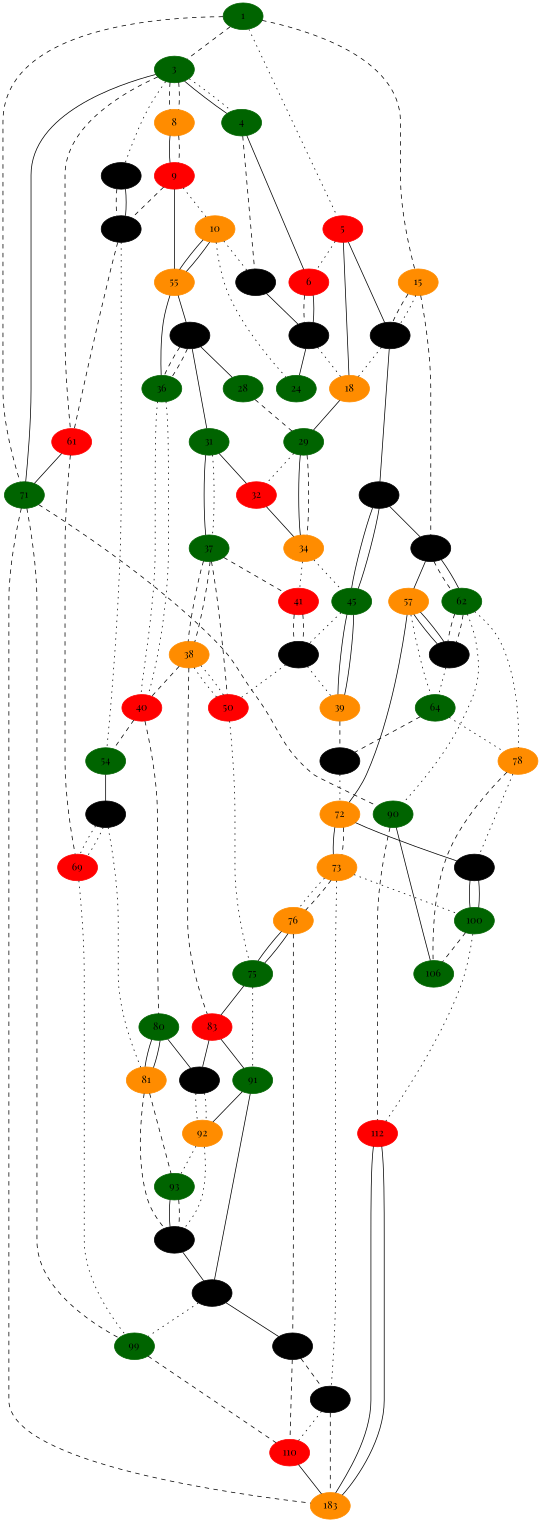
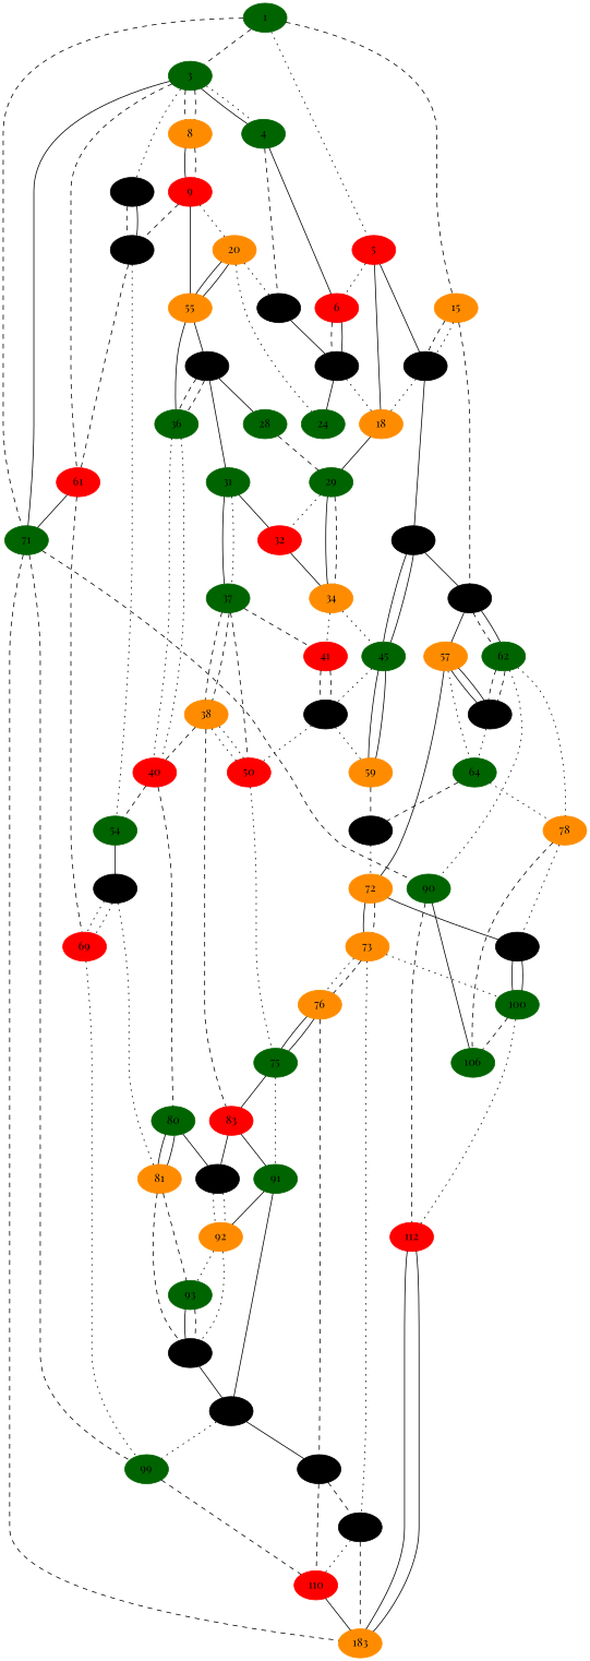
  graph {
    fontname="Playfair Display"
    node [color=darkgreen fontname="Playfair Display" style=filled]
    edge [fontname="Playfair Display" style=solid]
    1 [super="+2"]
    3 [super="+20"]
    5 [color=red super="+17"]
    15 [color=darkorange]
    71 [super="+89"]
    4 [super="+7"]
    8 [color=darkorange]
    21 [color=black]
    61 [color=red super="+70"]
    6 [color=red]
    16 [color=black super="+43"]
    18 [color=darkorange super="+19"]
    47 [color=black super="+48"]
    90 [super="+111"]
    99 [super="+109"]
    n16 [color=darkorange label=183 super="+114"]
    12 [color=black]
    9 [color=red super="+22"]
    23 [color=black super="+56"]
    69 [color=red]
    13 [color=black super="+14"]
    44 [color=black]
    29 [super="+30"]
    24
-   10 [color=darkorange super="+11"]
+   10 [color=darkorange super="+11" label=20]
    n26 [color=darkorange label=55 super="+33"]
    54 [super="+55"]
    26 [color=black super="+27"]
    36
    57 [color=darkorange super="+58"]
    62 [super="+86"]
    45 [super="+46"]
    32 [color=red]
    34 [color=darkorange super="+35"]
    68 [color=black super="+76"]
    28
    31
    40 [color=red super="+53"]
    37 [super="+42"]
    41 [color=red]
    38 [color=darkorange super="+39"]
    50 [color=red super="+52"]
    49 [color=black super="+51"]
-   59 [color=darkorange super="+60" label=39]
+   59 [color=darkorange super="+60"]
    80
    83 [color=red super="+84"]
    75 [super="+88"]
    91 [super="+94"]
    85 [color=black]
    81 [color=darkorange super="+82"]
    65 [color=black super="+66"]
    63 [color=black]
    64 [super="+67"]
    72 [color=darkorange super="+77"]
    78 [color=darkorange super="+87"]
    79 [color=black]
    106
    112 [color=red]
    73 [color=darkorange super="+102"]
    93
    96 [color=black super="+97"]
    110 [color=red super="+115"]
    n63 [color=darkorange label=76]
    100 [super="+101"]
    107 [color=black super="+108"]
    104 [color=black super="+105"]
    92 [color=darkorange super="+95"]
    98 [color=black super="+103"]
    1 -- 3 [style=dashed]
    1 -- 5 [style=dotted]
    1 -- 15 [style=dashed]
    1 -- 71 [style=dashed]
    3 -- 71
    3 -- 4
    3 -- 4 [style=dotted]
    3 -- 8 [style=dashed]
    3 -- 8 [style=dashed]
    3 -- 21 [style=dotted]
    3 -- 61 [style=dashed]
    5 -- 6 [style=dotted]
    5 -- 16
    5 -- 18
    15 -- 16 [style=dashed]
    15 -- 16 [style=dotted]
    15 -- 47 [style=dashed]
    71 -- 90 [style=dashed]
    71 -- 99 [style=dashed]
    71 -- n16 [style=dashed]
    4 -- 6
    4 -- 12 [style=dashed]
    8 -- 9
    8 -- 9 [style=dashed]
    21 -- 23 [style=dashed]
    21 -- 23
    61 -- 71
    61 -- 69 [style=dashed]
    6 -- 13 [style=dashed]
    6 -- 13
    16 -- 18 [style=dotted]
    16 -- 44
    18 -- 29
    47 -- 57
    47 -- 62 [style=dashed]
    47 -- 62
    90 -- 106
    90 -- 112 [style=dashed]
    99 -- 110 [style=dashed]
    12 -- 13
    9 -- 23 [style=dashed]
    9 -- 10 [style=dotted]
    9 -- n26
    23 -- 61 [style=dashed]
    23 -- 54 [style=dotted]
    69 -- 99 [style=dotted]
    13 -- 18 [style=dotted]
    13 -- 24
    44 -- 47
    44 -- 45
    44 -- 45
    29 -- 32 [style=dotted]
    29 -- 34
    29 -- 34 [style=dashed]
    10 -- 12 [style=dotted]
    10 -- 24 [style=dotted]
    10 -- n26
    10 -- n26
    n26 -- 26
    n26 -- 36
    54 -- 68 [weight=2]
    26 -- 36 [style=dashed]
    26 -- 36 [style=dashed]
    26 -- 28
    26 -- 31
    36 -- 40 [style=dotted]
    36 -- 40 [style=dotted]
    57 -- 63
    57 -- 63
    57 -- 64 [style=dotted]
    57 -- 72
    62 -- 90 [style=dotted]
    62 -- 63 [style=dashed]
    62 -- 63 [style=dashed]
    62 -- 78 [style=dotted]
    45 -- 49 [style=dotted]
    45 -- 59
    45 -- 59
    32 -- 34
    34 -- 45 [style=dotted]
    34 -- 41 [style=dotted]
    68 -- 69 [style=dotted]
    68 -- 69 [style=dotted]
    68 -- 81 [style=dotted]
    28 -- 29 [style=dashed]
    31 -- 32
    31 -- 37
    31 -- 37 [style=dotted]
    40 -- 54 [style=dashed]
    40 -- 80 [style=dashed]
    37 -- 41 [style=dashed]
    37 -- 38 [style=dashed]
    37 -- 38 [style=dashed]
    37 -- 50 [style=dashed]
    41 -- 49 [style=dashed]
    41 -- 49 [style=dashed]
    38 -- 40 [style=dashed]
    38 -- 50 [style=dotted]
    38 -- 50 [style=dotted]
    38 -- 83 [style=dashed]
    50 -- 75 [style=dotted]
    49 -- 50 [style=dotted]
    49 -- 59 [style=dotted]
    59 -- 65 [style=dashed]
    80 -- 85
    80 -- 81
    80 -- 81
    83 -- 91
    83 -- 85
    75 -- 83
    75 -- 91 [style=dotted]
    91 -- 92
    91 -- 98
    85 -- 92 [style=dotted]
    85 -- 92 [style=dotted]
    81 -- 93 [style=dashed]
    81 -- 96 [style=dashed]
    65 -- 72 [style=dotted weight=2]
    63 -- 64 [style=dotted]
    64 -- 65 [style=dashed]
    64 -- 78 [style=dotted]
    72 -- 79
    72 -- 73
    72 -- 73 [style=dashed]
    78 -- 79 [style=dotted]
    78 -- 106 [style=dashed]
    79 -- 100
    79 -- 100
    112 -- n16
    112 -- n16
    73 -- n63 [style=dotted]
    73 -- n63 [style=dashed]
    73 -- 100 [style=dotted]
    73 -- 107 [style=dotted]
    93 -- 96
    93 -- 96 [style=dashed]
    96 -- 98
    110 -- n16
    n63 -- 75
    n63 -- 75
    n63 -- 104 [style=dashed]
    100 -- 106 [style=dashed]
    100 -- 112 [style=dotted]
    107 -- n16 [style=dashed]
    107 -- 110 [style=dotted]
    104 -- 110 [style=dashed]
    104 -- 107 [style=dashed]
    92 -- 93 [style=dotted]
    92 -- 96 [style=dotted]
    98 -- 99 [style=dotted]
    98 -- 104
  }
